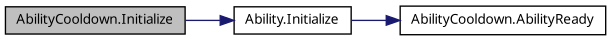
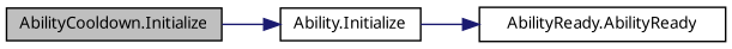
  digraph {
    fontname="Noto Sans"
    rankdir=LR
    node [color=black fillcolor=white fontname="Noto Sans" fontsize=10 shape=record style=filled]
    edge [color=midnightblue fontname="Noto Sans" fontsize=10 labelfontname=Helvetica labelfontsize=10 style=solid]
    n1 [fillcolor=grey75 fontcolor=black height=0.2 label="AbilityCooldown.Initialize" width=0.4]
    n2 [height=0.2 label="Ability.Initialize" width=0.4]
-   n3 [height=0.2 label="AbilityCooldown.AbilityReady" width=0.4]
+   n3 [height=0.2 label="AbilityReady.AbilityReady" width=0.4]
    n1 -> n2
    n2 -> n3
  }
